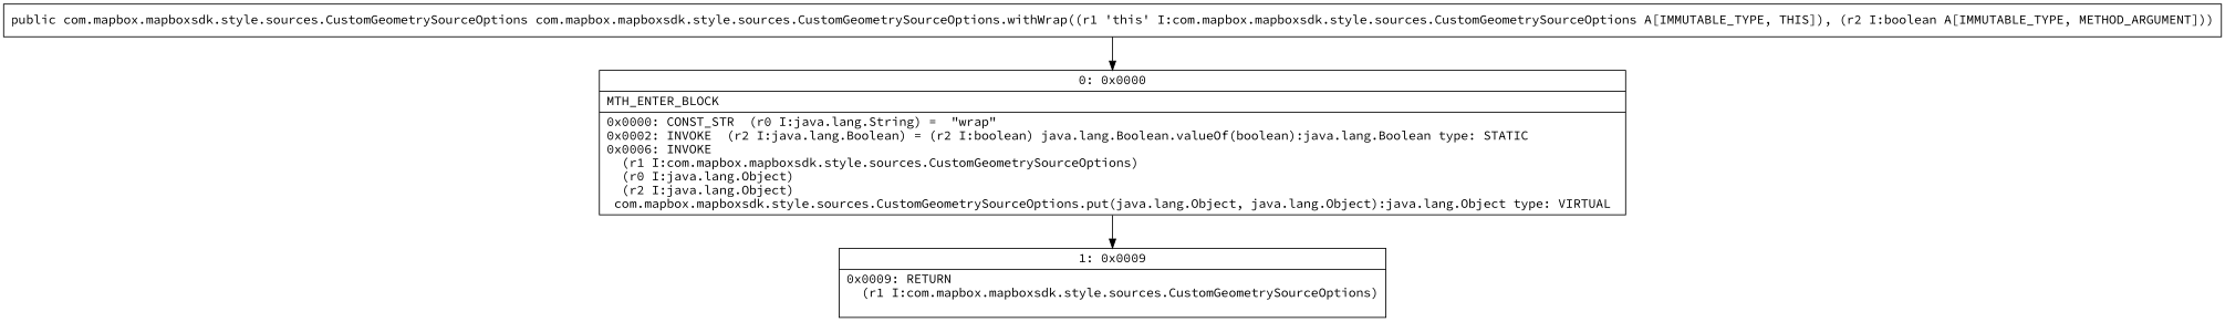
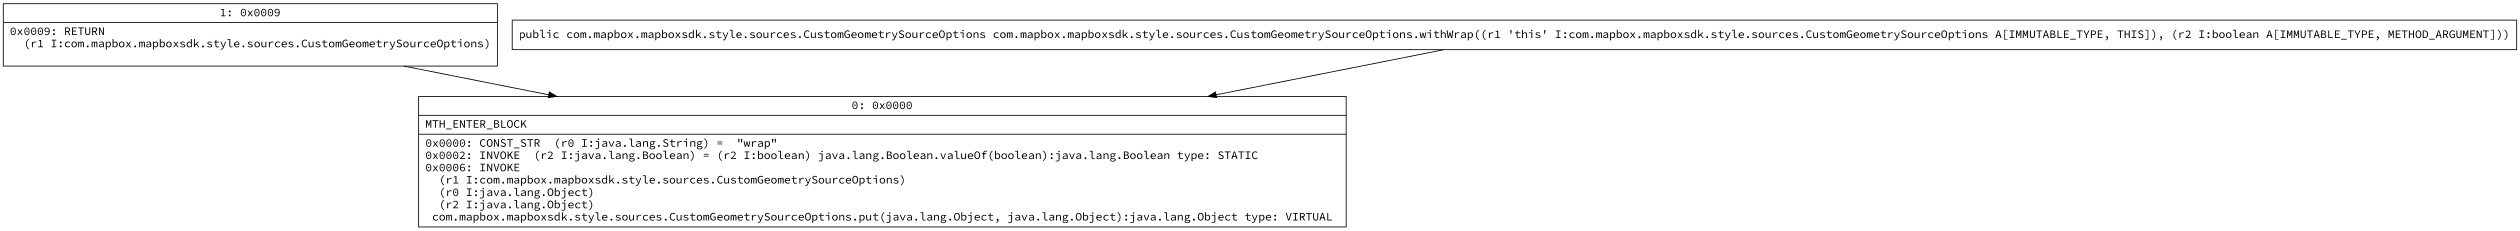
  digraph {
    fontname="Source Code Pro"
    node [shape=record fontname="Source Code Pro"]
    edge [fontname="Source Code Pro"]
    n1 [label="{0\:\ 0x0000|MTH_ENTER_BLOCK\l|0x0000: CONST_STR  (r0 I:java.lang.String) =  \"wrap\" \l0x0002: INVOKE  (r2 I:java.lang.Boolean) = (r2 I:boolean) java.lang.Boolean.valueOf(boolean):java.lang.Boolean type: STATIC \l0x0006: INVOKE  \l  (r1 I:com.mapbox.mapboxsdk.style.sources.CustomGeometrySourceOptions)\l  (r0 I:java.lang.Object)\l  (r2 I:java.lang.Object)\l com.mapbox.mapboxsdk.style.sources.CustomGeometrySourceOptions.put(java.lang.Object, java.lang.Object):java.lang.Object type: VIRTUAL \l}"]
    n2 [label="{1\:\ 0x0009|0x0009: RETURN  \l  (r1 I:com.mapbox.mapboxsdk.style.sources.CustomGeometrySourceOptions)\l \l}"]
    n3 [label="{public com.mapbox.mapboxsdk.style.sources.CustomGeometrySourceOptions com.mapbox.mapboxsdk.style.sources.CustomGeometrySourceOptions.withWrap((r1 'this' I:com.mapbox.mapboxsdk.style.sources.CustomGeometrySourceOptions A[IMMUTABLE_TYPE, THIS]), (r2 I:boolean A[IMMUTABLE_TYPE, METHOD_ARGUMENT])) }"]
-   n1 -> n2
+   n2 -> n1
    n3 -> n1
  }
